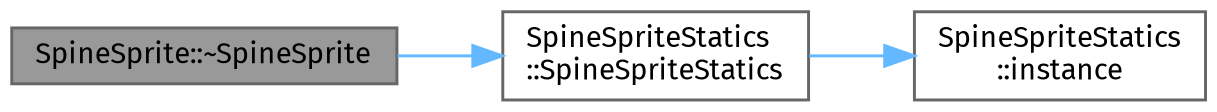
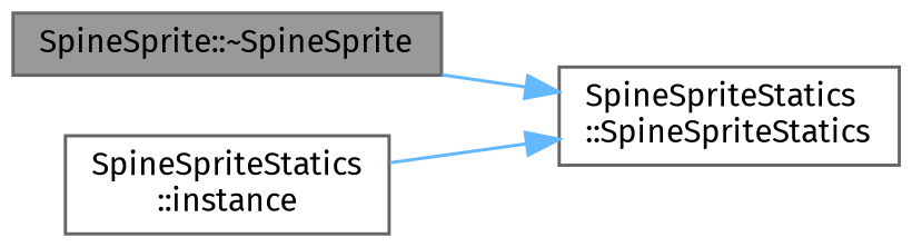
  digraph {
    fontname="Fira Sans"
    rankdir=LR
    node [color=grey40 fillcolor=white fontname="Fira Sans" fontsize=10 shape=box style=filled]
    edge [color=steelblue1 fontname="Fira Sans" fontsize=10 labelfontname=Helvetica labelfontsize=10 style=solid]
    n1 [color=gray40 fillcolor=grey60 fontcolor=black height=0.2 label="SpineSprite::~SpineSprite" width=0.4]
    n2 [height=0.2 label="SpineSpriteStatics\l::SpineSpriteStatics" width=0.4]
    n3 [height=0.2 label="SpineSpriteStatics\l::instance" width=0.4]
    n1 -> n2
-   n2 -> n3
+   n3 -> n2
  }
